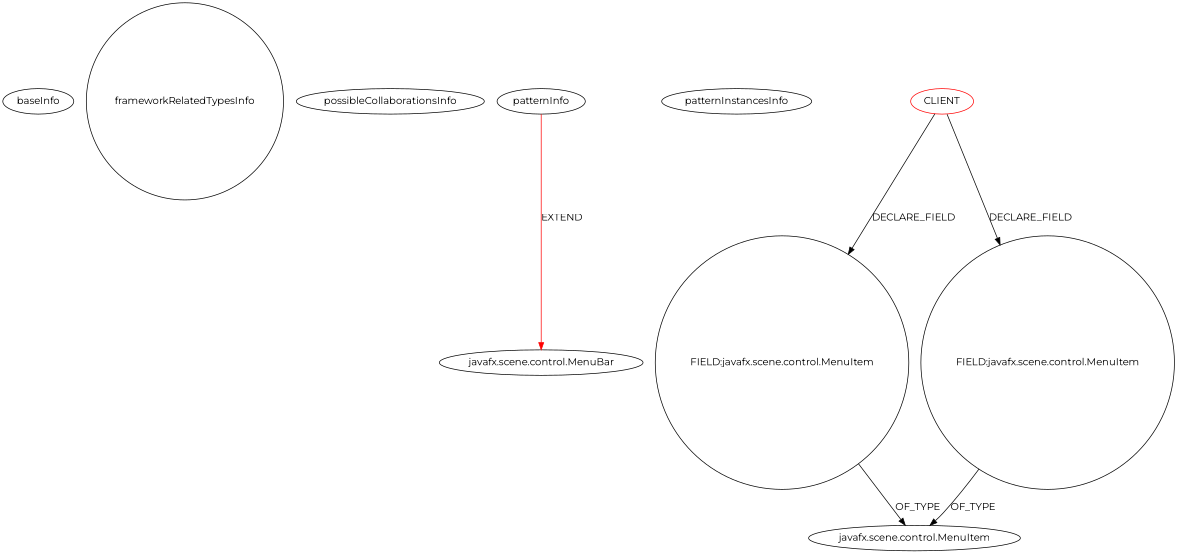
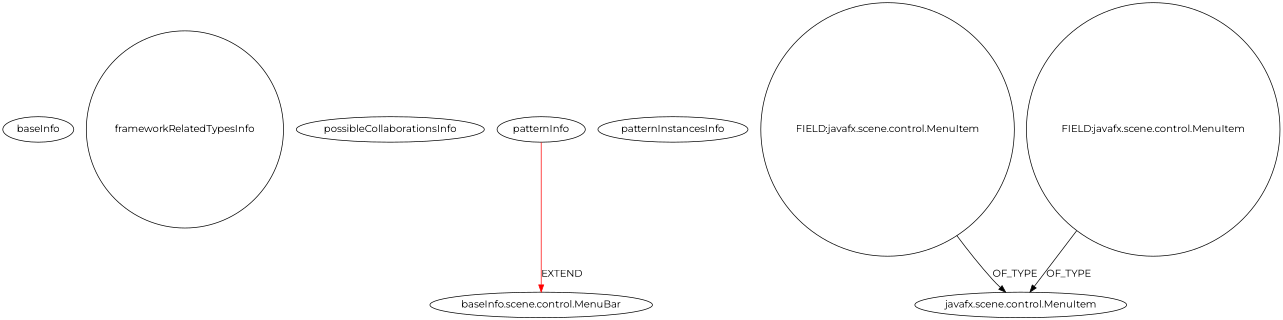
  digraph {
    fontname=Montserrat
    node [fontname=Montserrat]
    edge [fontname=Montserrat]
    baseInfo [category=pattern graphId=1775 isAnonymous=false possibleRelation=false]
    frameworkRelatedTypesInfo [0="javafx.scene.control.MenuBar" shape=circle]
    possibleCollaborationsInfo
    patternInfo [frequency=4.0 patternRootClient=0]
-   n5 [isFrameworkType=false label="javafx.scene.control.MenuBar" vertexType=FRAMEWORK_CLASS_TYPE]
+   n5 [isFrameworkType=false label="baseInfo.scene.control.MenuBar" vertexType=FRAMEWORK_CLASS_TYPE]
    patternInstancesInfo [0="kevinkdo-draw~/kevinkdo-draw/draw-master/src/views/DrawMenuBar.java~DrawMenuBar~3444" 1="Technius-Starbound-Mod-Toolkit~/Technius-Starbound-Mod-Toolkit/Starbound-Mod-Toolkit-master/src/main/java/co/technius/starboundmodtoolkit/ModToolkitMenu.java~ModToolkitMenu~1420" 2="ireardon-cs32-final~/ireardon-cs32-final/cs32-final-master/src/edu/brown/cs32/final_group/fx/TopMenuBar.java~TopMenuBar~3216" 3="sebbafer-Sebanana~/sebbafer-Sebanana/Sebanana-master/src/sebanana/views/MyMenubar.java~MyMenubar~4131"]
-   n7 [color=red isFrameworkType=false label=CLIENT vertexType=ROOT_CLIENT_CLASS_DECLARATION]
    n8 [isFrameworkType=false label="FIELD:javafx.scene.control.MenuItem" shape=circle vertexType=FIELD_DECLARATION]
    n9 [isFrameworkType=false label="FIELD:javafx.scene.control.MenuItem" shape=circle vertexType=FIELD_DECLARATION]
    n10 [isFrameworkType=false label="javafx.scene.control.MenuItem" vertexType=FRAMEWORK_CLASS_TYPE]
    patternInfo -> n5 [color=red label=EXTEND]
-   n7 -> n8 [label=DECLARE_FIELD]
-   n7 -> n9 [label=DECLARE_FIELD]
    n8 -> n10 [label=OF_TYPE]
    n9 -> n10 [label=OF_TYPE]
  }
